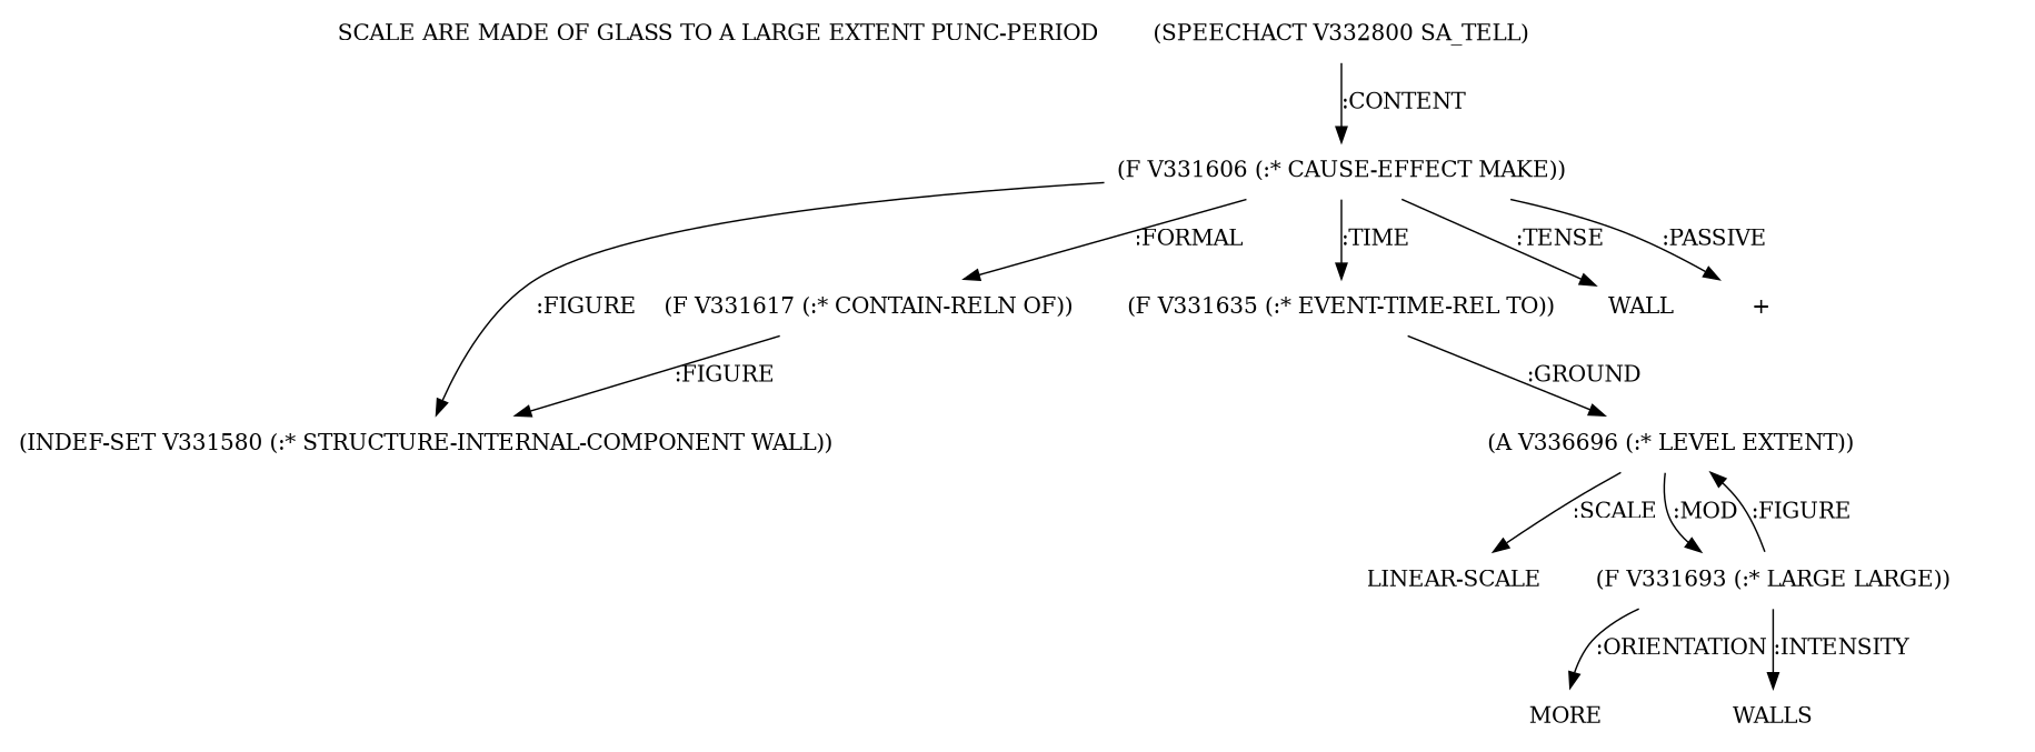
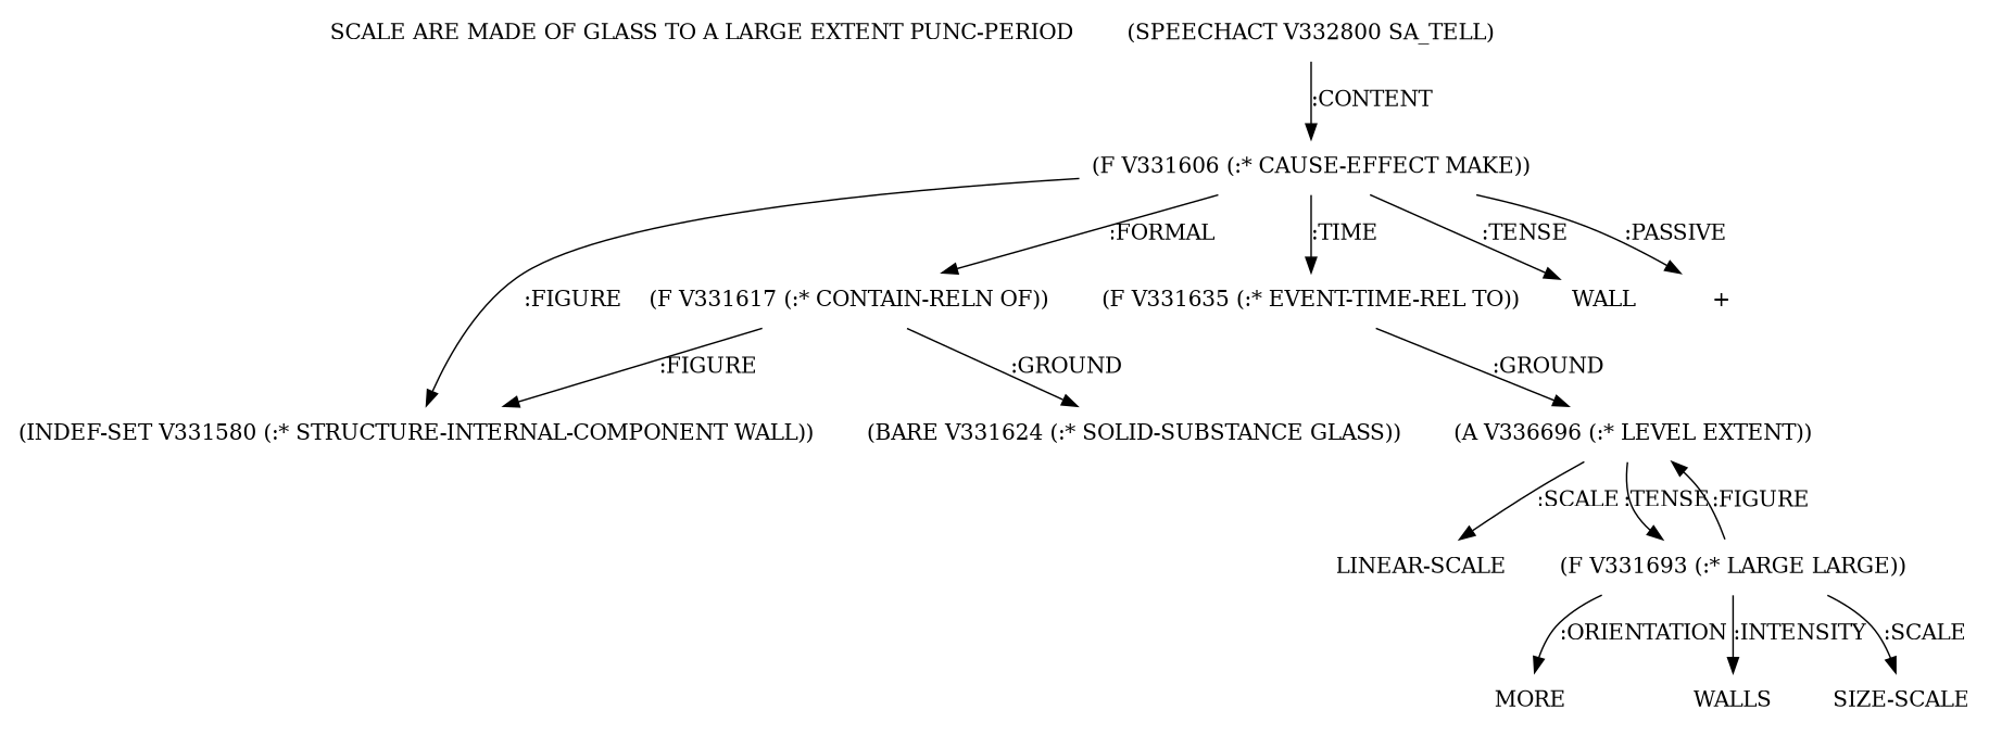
  digraph {
    node [shape=none]
    n1 [label="SCALE ARE MADE OF GLASS TO A LARGE EXTENT PUNC-PERIOD"]
    n2 [label="(SPEECHACT V332800 SA_TELL)"]
    n3 [label="(F V331606 (:* CAUSE-EFFECT MAKE))"]
    n4 [label="(INDEF-SET V331580 (:* STRUCTURE-INTERNAL-COMPONENT WALL))"]
    n5 [label="(F V331617 (:* CONTAIN-RELN OF))"]
    n6 [label="(F V331635 (:* EVENT-TIME-REL TO))"]
    n7 [label=WALL]
    n8 [label="+"]
+   n9 [label="(BARE V331624 (:* SOLID-SUBSTANCE GLASS))"]
    n10 [label="(A V336696 (:* LEVEL EXTENT))"]
    n11 [label="LINEAR-SCALE"]
    n12 [label="(F V331693 (:* LARGE LARGE))"]
    n13 [label=MORE]
    n14 [label=WALLS]
+   n15 [label="SIZE-SCALE"]
    n2 -> n3 [label=":CONTENT"]
    n3 -> n4 [label=":FIGURE"]
    n3 -> n5 [label=":FORMAL"]
    n3 -> n6 [label=":TIME"]
    n3 -> n7 [label=":TENSE"]
    n3 -> n8 [label=":PASSIVE"]
    n5 -> n4 [label=":FIGURE"]
+   n5 -> n9 [label=":GROUND"]
    n6 -> n10 [label=":GROUND"]
    n10 -> n11 [label=":SCALE"]
-   n10 -> n12 [label=":MOD"]
+   n10 -> n12 [label=":TENSE"]
    n12 -> n10 [label=":FIGURE"]
    n12 -> n13 [label=":ORIENTATION"]
    n12 -> n14 [label=":INTENSITY"]
+   n12 -> n15 [label=":SCALE"]
  }
